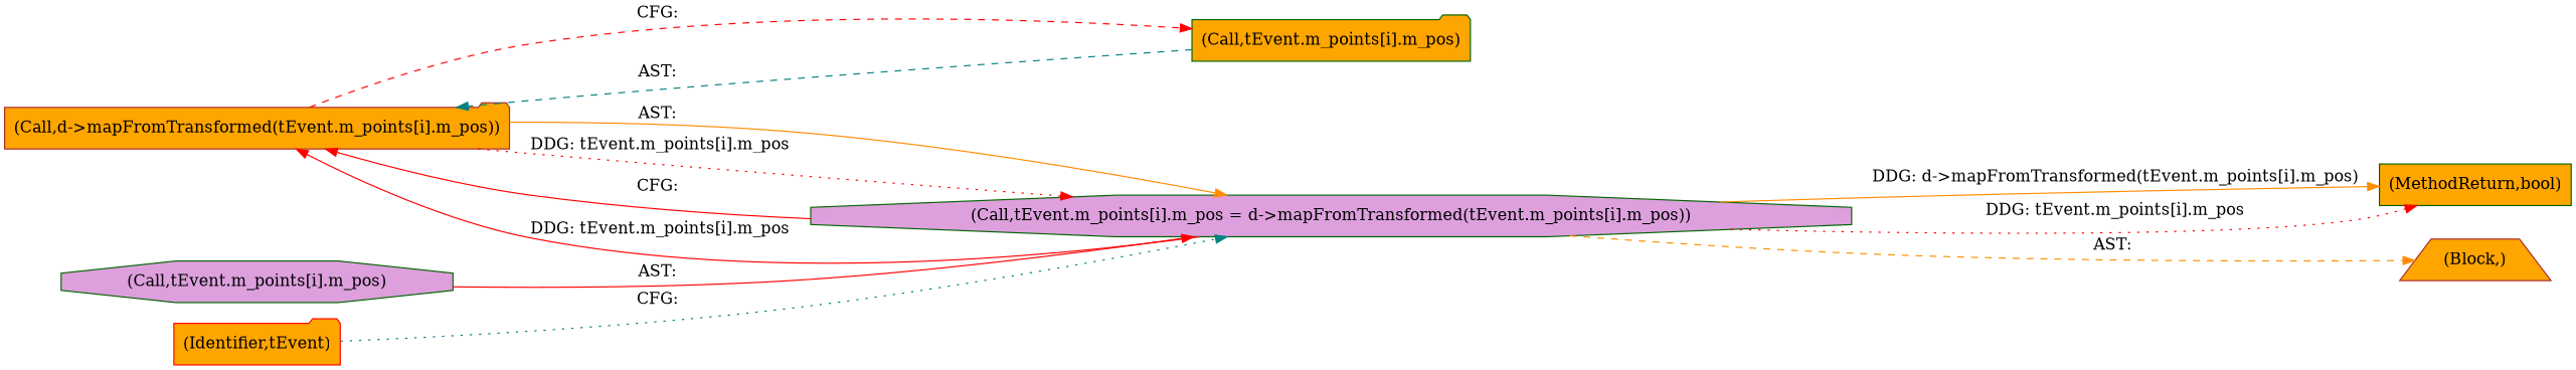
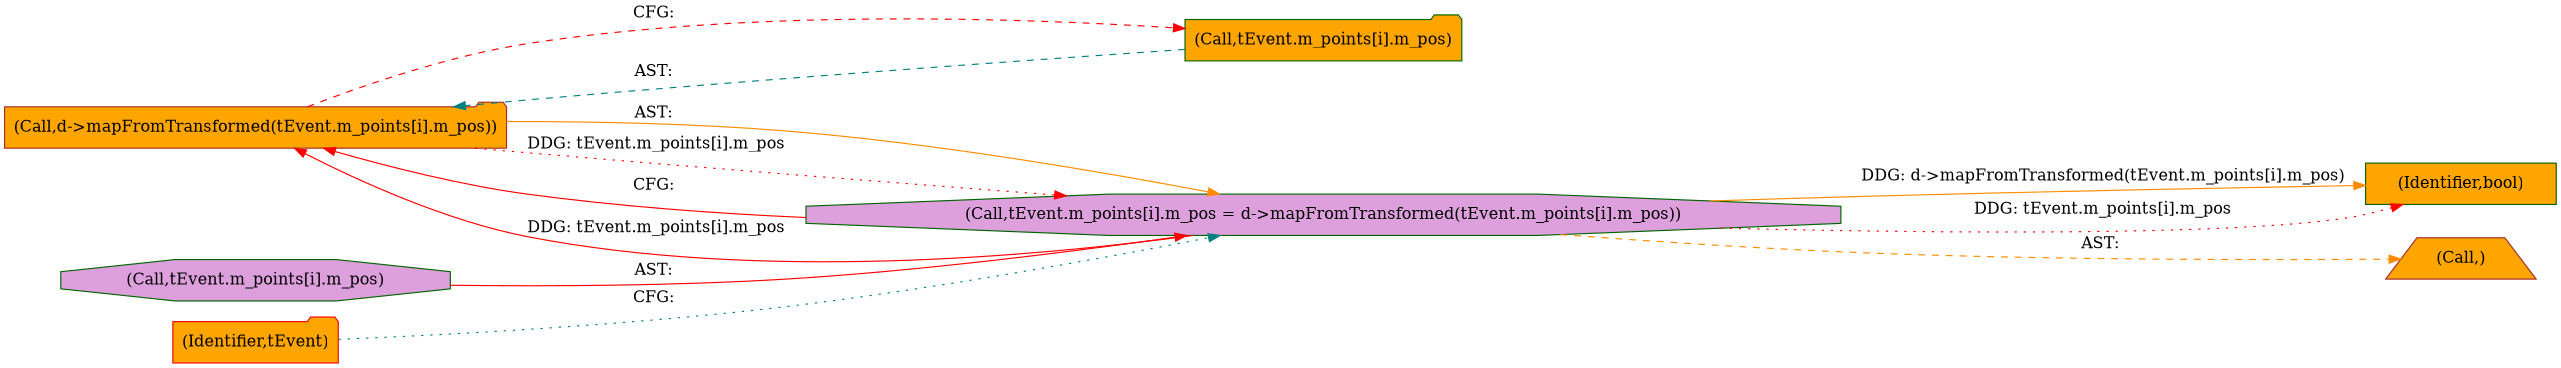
  digraph {
    rankdir=LR
    node [color=darkgreen fillcolor=orange shape=folder style=filled]
    edge [color=red style=solid]
    n1 [color=brown label="(Call,d->mapFromTransformed(tEvent.m_points[i].m_pos))"]
    n2 [fillcolor=plum label="(Call,tEvent.m_points[i].m_pos = d->mapFromTransformed(tEvent.m_points[i].m_pos))" shape=octagon]
    n3 [label="(Call,tEvent.m_points[i].m_pos)"]
-   n4 [label="(MethodReturn,bool)" shape=box]
-   n5 [color=brown label="(Block,)" shape=trapezium]
+   n4 [label="(Identifier,bool)" shape=box]
+   n5 [color=brown label="(Call,)" shape=trapezium]
    n6 [fillcolor=plum label="(Call,tEvent.m_points[i].m_pos)" shape=octagon]
    n7 [color=red label="(Identifier,tEvent)"]
    n1 -> n2 [color=darkorange label="AST: "]
    n1 -> n2 [label="DDG: tEvent.m_points[i].m_pos" style=dotted]
    n1 -> n3 [label="CFG: " style=dashed]
    n2 -> n1 [label="CFG: "]
    n2 -> n1 [label="DDG: tEvent.m_points[i].m_pos"]
    n2 -> n4 [color=darkorange label="DDG: d->mapFromTransformed(tEvent.m_points[i].m_pos)"]
    n2 -> n4 [label="DDG: tEvent.m_points[i].m_pos" style=dotted]
    n2 -> n5 [color=darkorange label="AST: " style=dashed]
    n3 -> n1 [color=teal label="AST: " style=dashed]
    n6 -> n2 [label="AST: "]
    n7 -> n2 [color=teal label="CFG: " style=dotted]
  }
